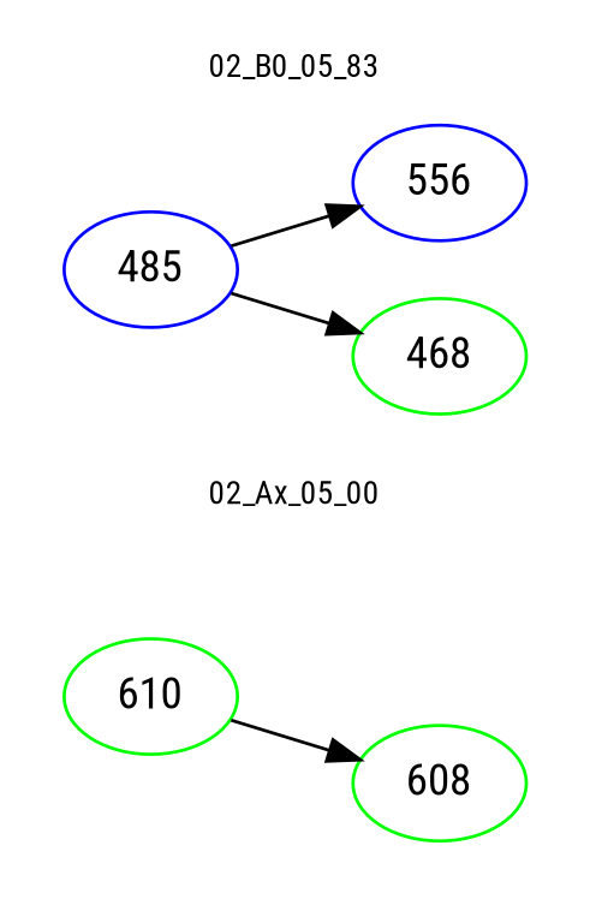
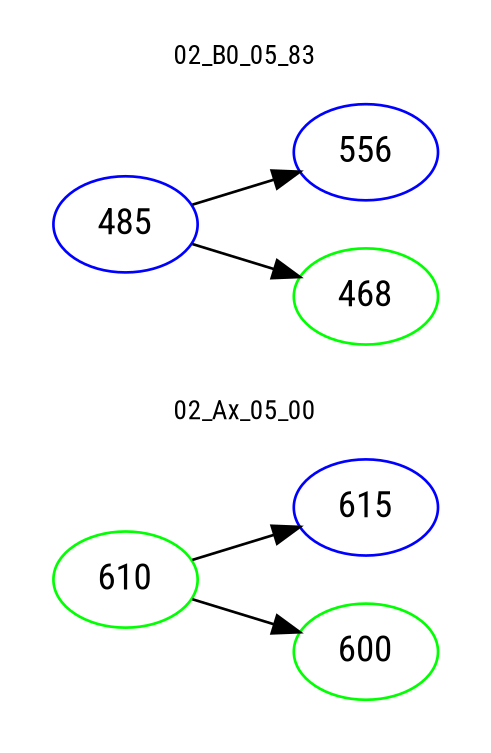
  digraph {
    fontname="Roboto Condensed"
    rankdir=LR
    node [color=green fontname="Roboto Condensed"]
    edge [color=black fontname="Roboto Condensed"]
    n1 [label=610]
-   n2 [label=608]
+   n2 [label=600]
+   n3 [color=blue label=615]
    n4 [color=blue label=485]
    n5 [label=468]
    n6 [color=blue label=556]
    subgraph cluster_1 {
      color=white
      fontsize=10
      label="02_Ax_05_00"
      n1
      n2
+     n3
    }
    subgraph cluster_2 {
      color=white
      fontsize=10
      label="02_B0_05_83"
      n4
      n5
      n6
    }
    n1 -> n2
+   n1 -> n3
    n4 -> n5
    n4 -> n6
  }
